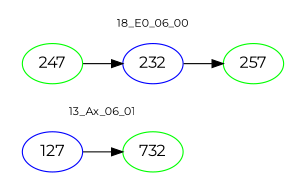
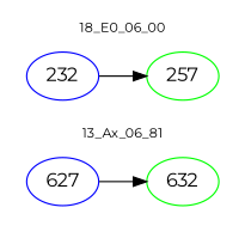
  digraph {
    fontname=Montserrat
    rankdir=LR
    node [color=green fontname=Montserrat]
    edge [color=black fontname=Montserrat]
-   n1 [color=blue label=127]
-   n2 [label=732]
-   n3 [label=247]
+   n1 [color=blue label=627]
+   n2 [label=632]
    n4 [color=blue label=232]
    n5 [label=257]
    subgraph cluster_1 {
      color=white
      fontsize=10
-     label="13_Ax_06_01"
+     label="13_Ax_06_81"
      n1
      n2
    }
    subgraph cluster_2 {
      color=white
      fontsize=10
      label="18_E0_06_00"
-     n3
      n4
      n5
    }
    n1 -> n2
-   n3 -> n4
    n4 -> n5
  }
